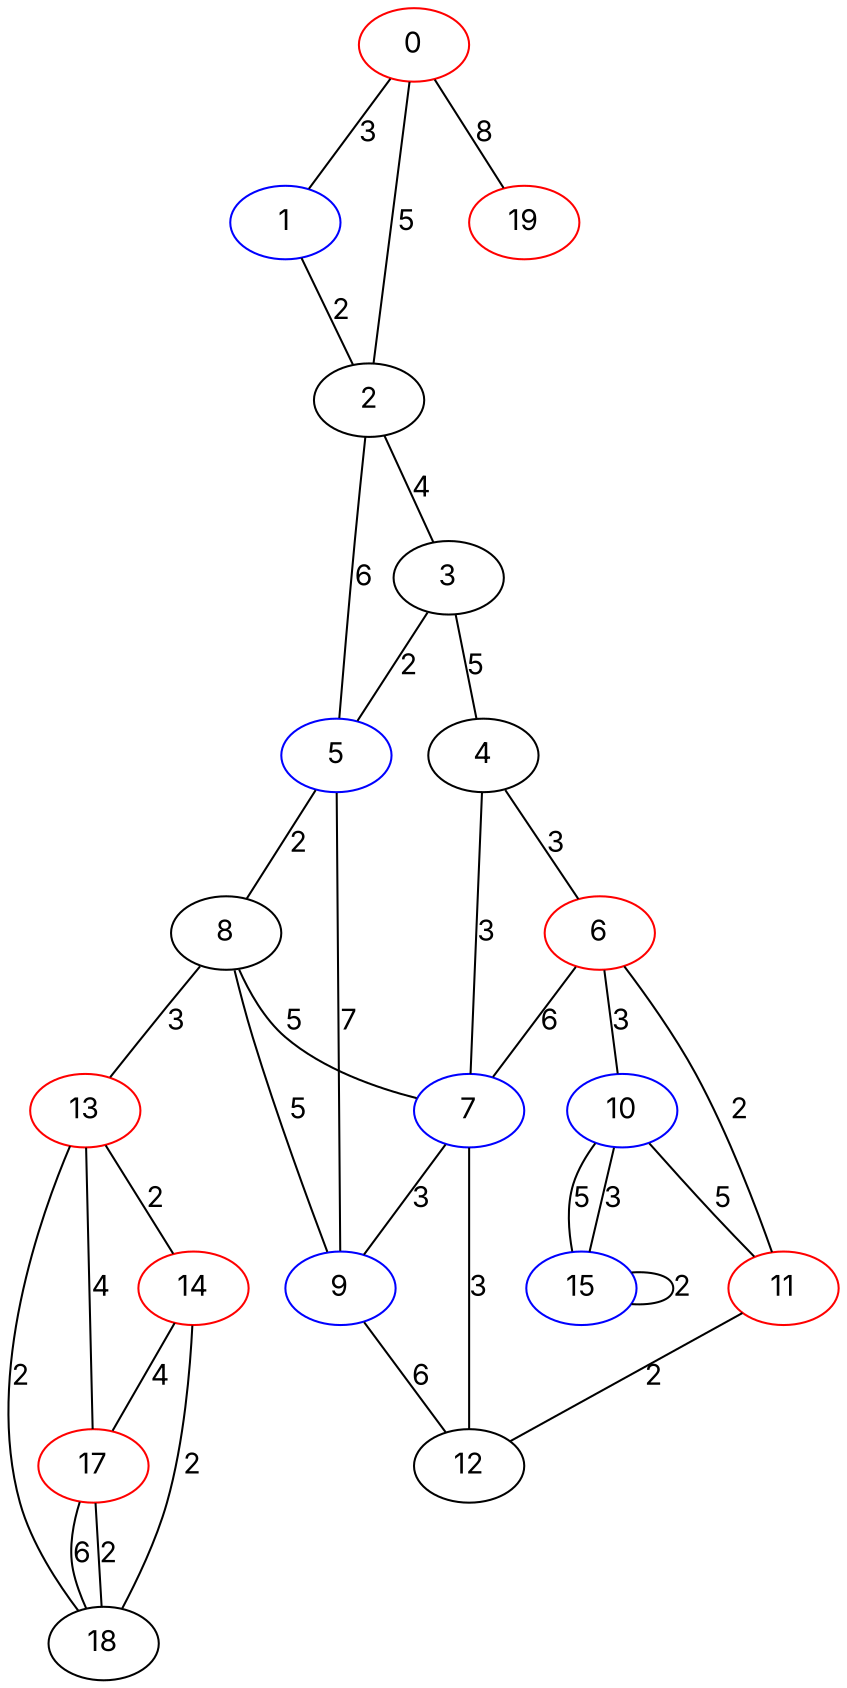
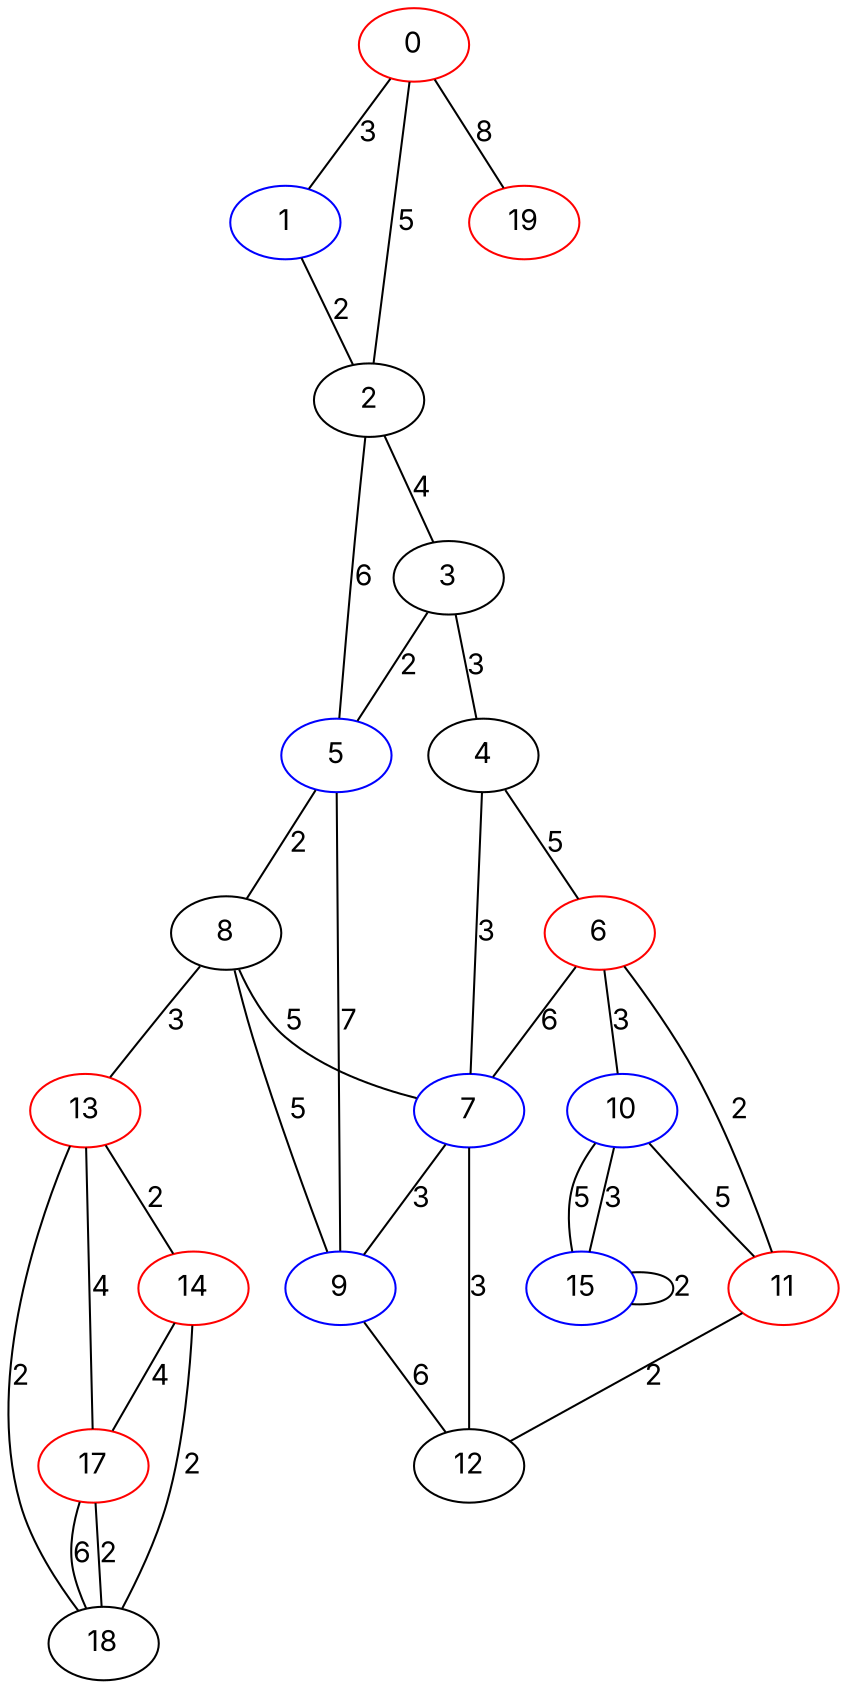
  graph {
    fontname=Inter
    node [color=red fontname=Inter weight=1]
    edge [fontname=Inter]
    1 [color=blue]
    0
    2 [color=black]
    19 [weight=4]
    3 [color=black]
    5 [color=blue]
    4 [color=black]
    8 [color=black]
    9 [color=blue]
    6
    7 [color=blue]
    10 [color=blue]
    11
    12 [color=black]
    13
    15 [color=blue weight=2]
    14
    17 [weight=2]
    18 [color=black]
    1 -- 2 [label=2]
    0 -- 1 [label=3]
    0 -- 2 [label=5]
    0 -- 19 [label=8]
    2 -- 3 [label=4]
    2 -- 5 [label=6]
    3 -- 5 [label=2]
-   3 -- 4 [label=5]
+   3 -- 4 [label=3]
    5 -- 8 [label=2]
    5 -- 9 [label=7]
-   4 -- 6 [label=3]
+   4 -- 6 [label=5]
    4 -- 7 [label=3]
    8 -- 9 [label=5]
    8 -- 7 [label=5]
    8 -- 13 [label=3]
    9 -- 12 [label=6]
    6 -- 7 [label=6]
    6 -- 10 [label=3]
    6 -- 11 [label=2]
    7 -- 9 [label=3]
    7 -- 12 [label=3]
    10 -- 11 [label=5]
    10 -- 15 [label=5]
    10 -- 15 [label=3]
    11 -- 12 [label=2]
    13 -- 14 [label=2]
    13 -- 17 [label=4]
    13 -- 18 [label=2]
    15 -- 15 [label=2]
    14 -- 17 [label=4]
    14 -- 18 [label=2]
    17 -- 18 [label=6]
    17 -- 18 [label=2]
  }
